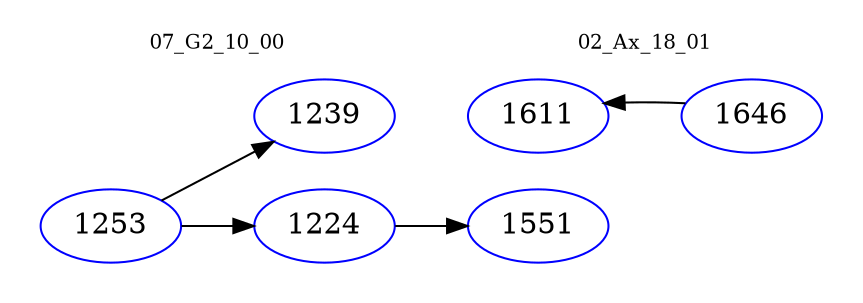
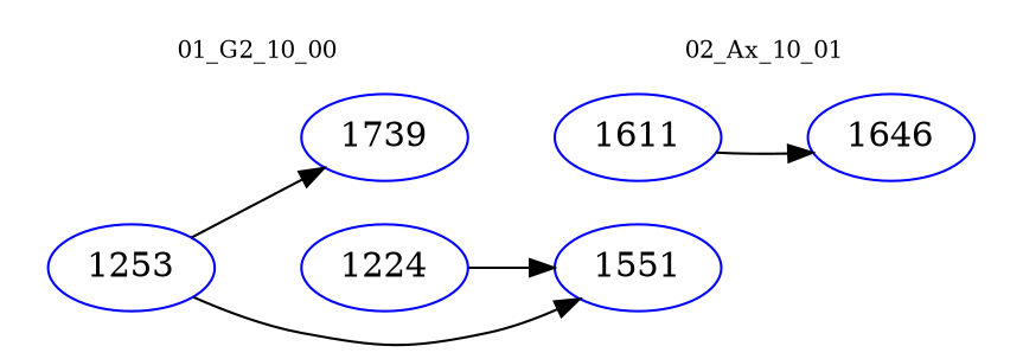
  digraph {
    rankdir=LR
    node [color=blue]
    edge [color=black]
    n1 [label=1611]
    n2 [label=1551]
    n3 [label=1646]
    n4 [label=1253]
    n5 [label=1224]
-   n6 [label=1239]
+   n6 [label=1739]
    subgraph cluster_1 {
      color=white
      fontsize=10
-     label="02_Ax_18_01"
+     label="02_Ax_10_01"
      n1
      n2
      n3
    }
    subgraph cluster_2 {
      color=white
      fontsize=10
-     label="07_G2_10_00"
+     label="01_G2_10_00"
      n4
      n5
      n6
    }
-   n3 -> n1
-   n4 -> n5
+   n1 -> n3
+   n4 -> n2
    n4 -> n6
    n5 -> n2
  }
